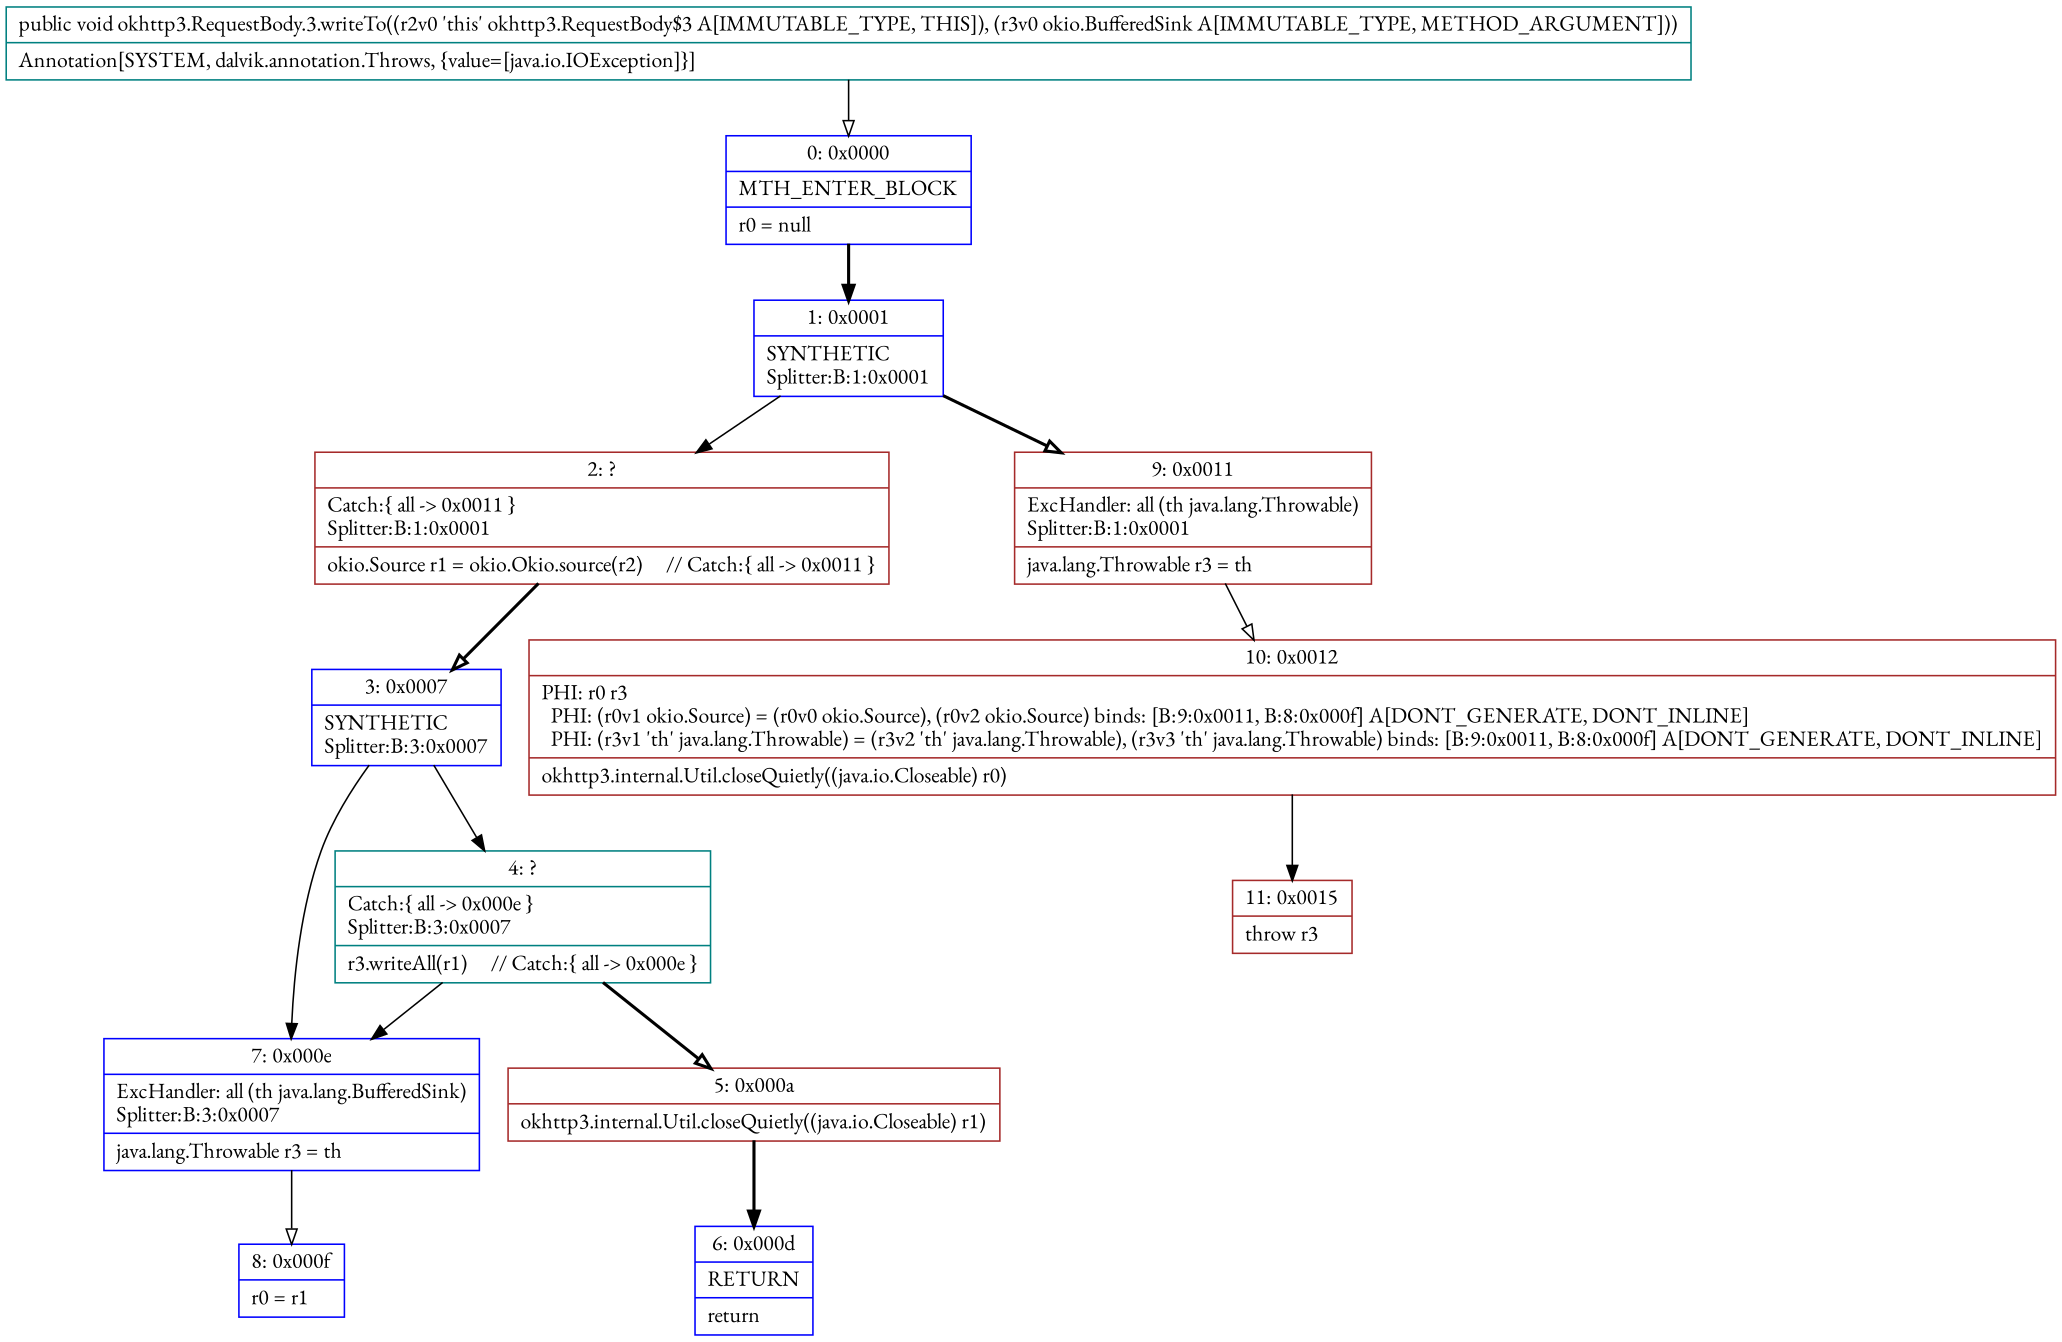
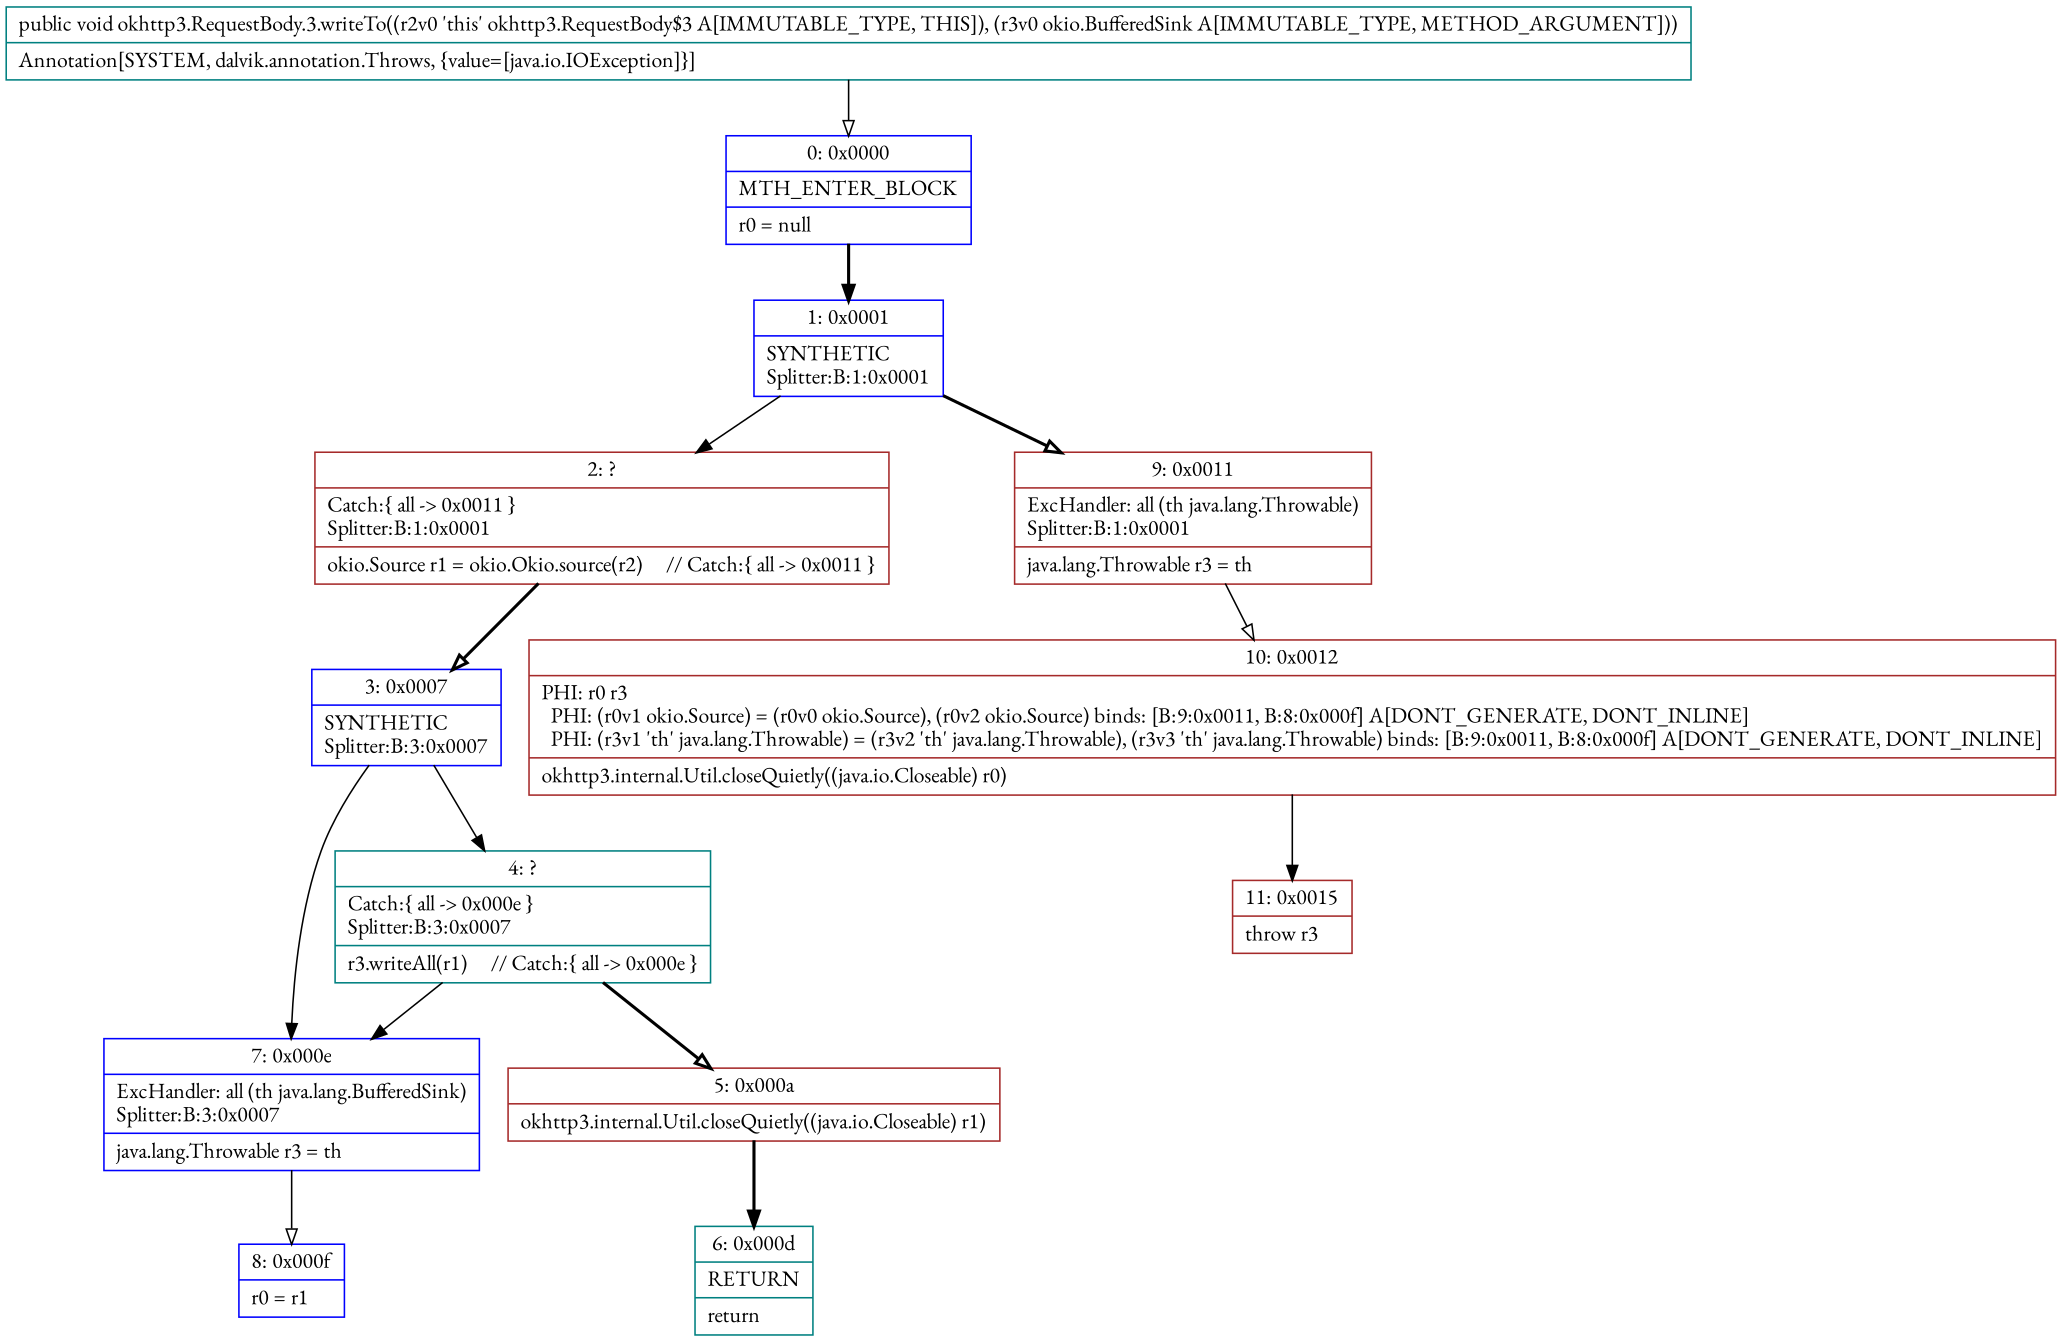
  digraph {
    fontname="EB Garamond"
    node [color=blue fontname="EB Garamond" shape=record]
    edge [arrowhead=normal fontname="EB Garamond" style=solid]
    n1 [label="{0\:\ 0x0000|MTH_ENTER_BLOCK\l|r0 = null\l}"]
    n2 [label="{1\:\ 0x0001|SYNTHETIC\lSplitter:B:1:0x0001\l}"]
    n3 [color=brown label="{2\:\ ?|Catch:\{ all \-\> 0x0011 \}\lSplitter:B:1:0x0001\l|okio.Source r1 = okio.Okio.source(r2)     \/\/ Catch:\{ all \-\> 0x0011 \}\l}"]
    n4 [color=brown label="{9\:\ 0x0011|ExcHandler: all (th java.lang.Throwable)\lSplitter:B:1:0x0001\l|java.lang.Throwable r3 = th\l}"]
    n5 [label="{3\:\ 0x0007|SYNTHETIC\lSplitter:B:3:0x0007\l}"]
    n6 [color=brown label="{10\:\ 0x0012|PHI: r0 r3 \l  PHI: (r0v1 okio.Source) = (r0v0 okio.Source), (r0v2 okio.Source) binds: [B:9:0x0011, B:8:0x000f] A[DONT_GENERATE, DONT_INLINE]\l  PHI: (r3v1 'th' java.lang.Throwable) = (r3v2 'th' java.lang.Throwable), (r3v3 'th' java.lang.Throwable) binds: [B:9:0x0011, B:8:0x000f] A[DONT_GENERATE, DONT_INLINE]\l|okhttp3.internal.Util.closeQuietly((java.io.Closeable) r0)\l}"]
    n7 [color=teal label="{4\:\ ?|Catch:\{ all \-\> 0x000e \}\lSplitter:B:3:0x0007\l|r3.writeAll(r1)     \/\/ Catch:\{ all \-\> 0x000e \}\l}"]
    n8 [label="{7\:\ 0x000e|ExcHandler: all (th java.lang.BufferedSink)\lSplitter:B:3:0x0007\l|java.lang.Throwable r3 = th\l}"]
    n9 [color=brown label="{5\:\ 0x000a|okhttp3.internal.Util.closeQuietly((java.io.Closeable) r1)\l}"]
    n10 [label="{8\:\ 0x000f|r0 = r1\l}"]
-   n11 [label="{6\:\ 0x000d|RETURN\l|return\l}"]
+   n11 [color=teal label="{6\:\ 0x000d|RETURN\l|return\l}"]
    n12 [color=brown label="{11\:\ 0x0015|throw r3\l}"]
    n13 [color=teal label="{public void okhttp3.RequestBody.3.writeTo((r2v0 'this' okhttp3.RequestBody$3 A[IMMUTABLE_TYPE, THIS]), (r3v0 okio.BufferedSink A[IMMUTABLE_TYPE, METHOD_ARGUMENT]))  | Annotation[SYSTEM, dalvik.annotation.Throws, \{value=[java.io.IOException]\}]\l}"]
    n1 -> n2 [style=bold]
    n2 -> n3
    n2 -> n4 [arrowhead=onormal style=bold]
    n3 -> n5 [arrowhead=onormal style=bold]
    n4 -> n6 [arrowhead=onormal]
    n5 -> n7
    n5 -> n8
    n6 -> n12
    n7 -> n8
    n7 -> n9 [arrowhead=onormal style=bold]
    n8 -> n10 [arrowhead=onormal]
    n9 -> n11 [style=bold]
    n13 -> n1 [arrowhead=onormal]
  }
